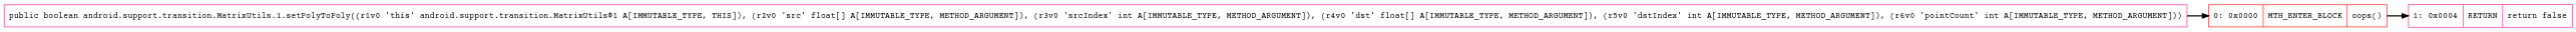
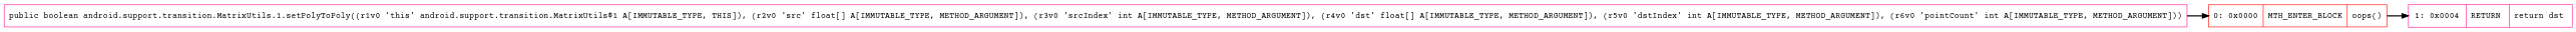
  digraph {
    rankdir=LR
    fontname="Courier Prime"
    node [shape=record color=deeppink fontname="Courier Prime"]
    edge [style=bold fontname="Courier Prime"]
    n1 [label="{0\:\ 0x0000|MTH_ENTER_BLOCK\l|oops()\l}" color=red]
-   n2 [label="{1\:\ 0x0004|RETURN\l|return false\l}"]
+   n2 [label="{1\:\ 0x0004|RETURN\l|return dst\l}"]
    n3 [label="{public boolean android.support.transition.MatrixUtils.1.setPolyToPoly((r1v0 'this' android.support.transition.MatrixUtils$1 A[IMMUTABLE_TYPE, THIS]), (r2v0 'src' float[] A[IMMUTABLE_TYPE, METHOD_ARGUMENT]), (r3v0 'srcIndex' int A[IMMUTABLE_TYPE, METHOD_ARGUMENT]), (r4v0 'dst' float[] A[IMMUTABLE_TYPE, METHOD_ARGUMENT]), (r5v0 'dstIndex' int A[IMMUTABLE_TYPE, METHOD_ARGUMENT]), (r6v0 'pointCount' int A[IMMUTABLE_TYPE, METHOD_ARGUMENT])) }"]
    n1 -> n2
    n3 -> n1
  }
